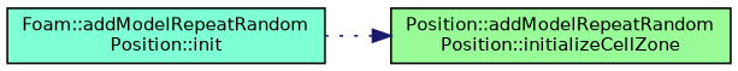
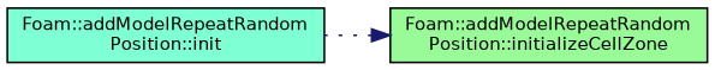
  digraph {
    rankdir=RL
    node [color=black fontname=Helvetica fontsize=10 shape=record style=filled]
-   n1 [fillcolor=palegreen fontcolor=black height=0.2 label="Position::addModelRepeatRandom\lPosition::initializeCellZone" width=0.4]
+   n1 [fillcolor=palegreen fontcolor=black height=0.2 label="Foam::addModelRepeatRandom\lPosition::initializeCellZone" width=0.4]
    n2 [fillcolor=aquamarine height=0.2 label="Foam::addModelRepeatRandom\lPosition::init" width=0.4]
    n1 -> n2 [color=midnightblue dir=back fontname=Helvetica fontsize=10 labelfontname=Helvetica labelfontsize=10 style=dotted]
  }
